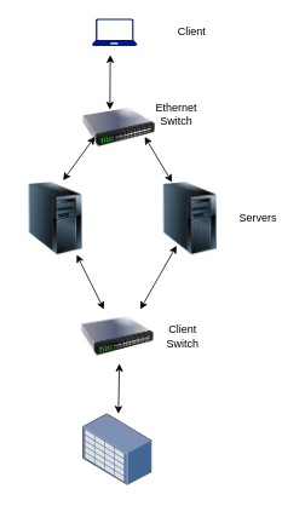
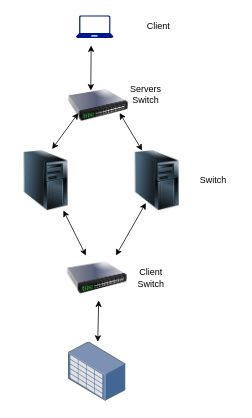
  <mxCell id="0" />
  <mxCell id="1" parent="0" />
  <mxCell id="2" value="" style="sketch=0;aspect=fixed;pointerEvents=1;shadow=0;dashed=0;html=1;strokeColor=none;labelPosition=center;verticalLabelPosition=bottom;verticalAlign=top;align=center;fillColor=#00188D;shape=mxgraph.azure.laptop" vertex="1" parent="1"><mxGeometry x="100.8" y="20" width="50" height="30" as="geometry" /></mxCell>
  <mxCell id="3" value="" style="image;html=1;image=img/lib/clip_art/computers/Server_Tower_128x128.png" vertex="1" parent="1"><mxGeometry x="20.8" y="200" width="80" height="80" as="geometry" /></mxCell>
  <mxCell id="4" value="" style="image;html=1;image=img/lib/clip_art/computers/Server_Tower_128x128.png" vertex="1" parent="1"><mxGeometry x="169" y="200" width="80" height="80" as="geometry" /></mxCell>
  <mxCell id="5" value="" style="image;points=[];aspect=fixed;html=1;align=center;shadow=0;dashed=0;image=img/lib/allied_telesis/storage/Datacenter_Server_Storage_Unit_Large.svg;" vertex="1" parent="1"><mxGeometry x="90.6" y="455" width="76.8" height="79.2" as="geometry" /></mxCell>
  <mxCell id="6" value="" style="image;html=1;image=img/lib/clip_art/networking/Switch_128x128.png" vertex="1" parent="1"><mxGeometry x="90.6" y="100" width="80" height="80" as="geometry" /></mxCell>
  <mxCell id="7" value="" style="image;html=1;image=img/lib/clip_art/networking/Switch_128x128.png" vertex="1" parent="1"><mxGeometry x="89" y="330" width="80" height="80" as="geometry" /></mxCell>
  <mxCell id="8" value="" style="endArrow=classic;startArrow=classic;html=1;rounded=0;exitX=0.603;exitY=-0.025;exitDx=0;exitDy=0;exitPerimeter=0;" edge="1" parent="1" source="3"><mxGeometry width="50" height="50" relative="1" as="geometry"><mxPoint x="54" y="200" as="sourcePoint" /><mxPoint x="104" y="150" as="targetPoint" /></mxGeometry></mxCell>
  <mxCell id="9" value="" style="endArrow=classic;startArrow=classic;html=1;rounded=0;exitX=0.25;exitY=0;exitDx=0;exitDy=0;" edge="1" parent="1" source="4"><mxGeometry width="50" height="50" relative="1" as="geometry"><mxPoint x="169" y="200" as="sourcePoint" /><mxPoint x="159" y="150" as="targetPoint" /></mxGeometry></mxCell>
  <mxCell id="10" value="" style="endArrow=classic;startArrow=classic;html=1;rounded=0;" edge="1" parent="1"><mxGeometry width="50" height="50" relative="1" as="geometry"><mxPoint x="120.6" y="120" as="sourcePoint" /><mxPoint x="121" y="60" as="targetPoint" /></mxGeometry></mxCell>
  <mxCell id="11" value="" style="endArrow=classic;startArrow=classic;html=1;rounded=0;exitX=0.813;exitY=0.125;exitDx=0;exitDy=0;exitPerimeter=0;" edge="1" parent="1" source="7"><mxGeometry width="50" height="50" relative="1" as="geometry"><mxPoint x="154" y="320" as="sourcePoint" /><mxPoint x="194" y="270" as="targetPoint" /></mxGeometry></mxCell>
  <mxCell id="12" value="" style="endArrow=classic;startArrow=classic;html=1;rounded=0;" edge="1" parent="1"><mxGeometry width="50" height="50" relative="1" as="geometry"><mxPoint x="114" y="340" as="sourcePoint" /><mxPoint x="84" y="280" as="targetPoint" /></mxGeometry></mxCell>
  <mxCell id="13" value="" style="endArrow=classic;startArrow=classic;html=1;rounded=0;" edge="1" parent="1" source="5"><mxGeometry width="50" height="50" relative="1" as="geometry"><mxPoint x="130.1" y="440" as="sourcePoint" /><mxPoint x="131.1" y="400" as="targetPoint" /></mxGeometry></mxCell>
  <mxCell id="14" value="Client" style="text;html=1;strokeColor=none;fillColor=none;align=center;verticalAlign=middle;whiteSpace=wrap;rounded=0;" vertex="1" parent="1"><mxGeometry x="180.8" y="20" width="60" height="30" as="geometry" /></mxCell>
- <mxCell id="15" value="Ethernet Switch" style="text;html=1;strokeColor=none;fillColor=none;align=center;verticalAlign=middle;whiteSpace=wrap;rounded=0;" vertex="1" parent="1"><mxGeometry x="164" y="110" width="60" height="30" as="geometry" /></mxCell>
- <mxCell id="16" value="Servers" style="text;html=1;strokeColor=none;fillColor=none;align=center;verticalAlign=middle;whiteSpace=wrap;rounded=0;" vertex="1" parent="1"><mxGeometry x="254" y="225" width="60" height="30" as="geometry" /></mxCell>
+ <mxCell id="15" value="Servers Switch" style="text;html=1;strokeColor=none;fillColor=none;align=center;verticalAlign=middle;whiteSpace=wrap;rounded=0;" vertex="1" parent="1"><mxGeometry x="164" y="110" width="60" height="30" as="geometry" /></mxCell>
+ <mxCell id="16" value="Switch" style="text;html=1;strokeColor=none;fillColor=none;align=center;verticalAlign=middle;whiteSpace=wrap;rounded=0;" vertex="1" parent="1"><mxGeometry x="254" y="225" width="60" height="30" as="geometry" /></mxCell>
  <mxCell id="17" value="Client Switch" style="text;html=1;strokeColor=none;fillColor=none;align=center;verticalAlign=middle;whiteSpace=wrap;rounded=0;" vertex="1" parent="1"><mxGeometry x="170.6" y="355" width="60" height="30" as="geometry" /></mxCell>
